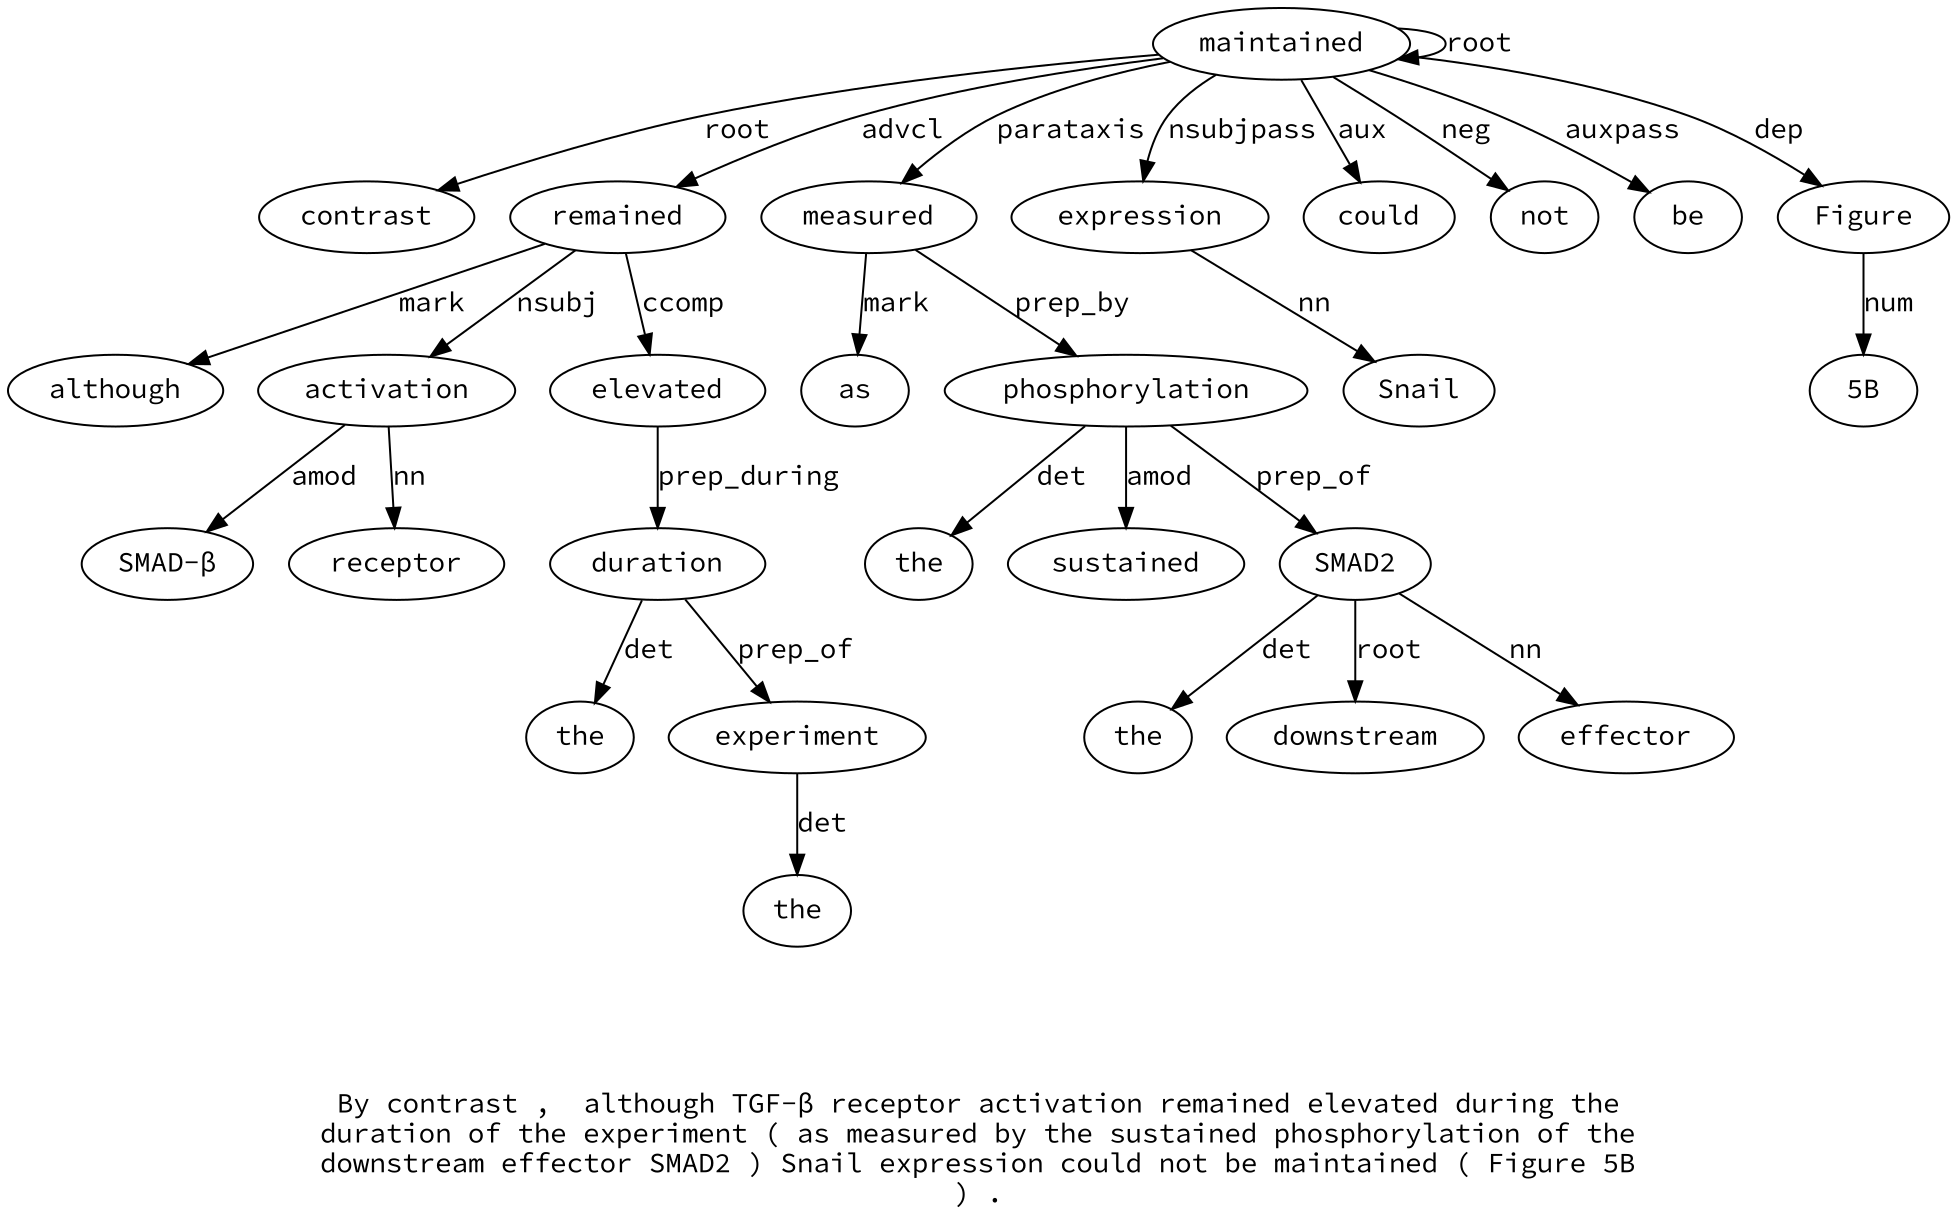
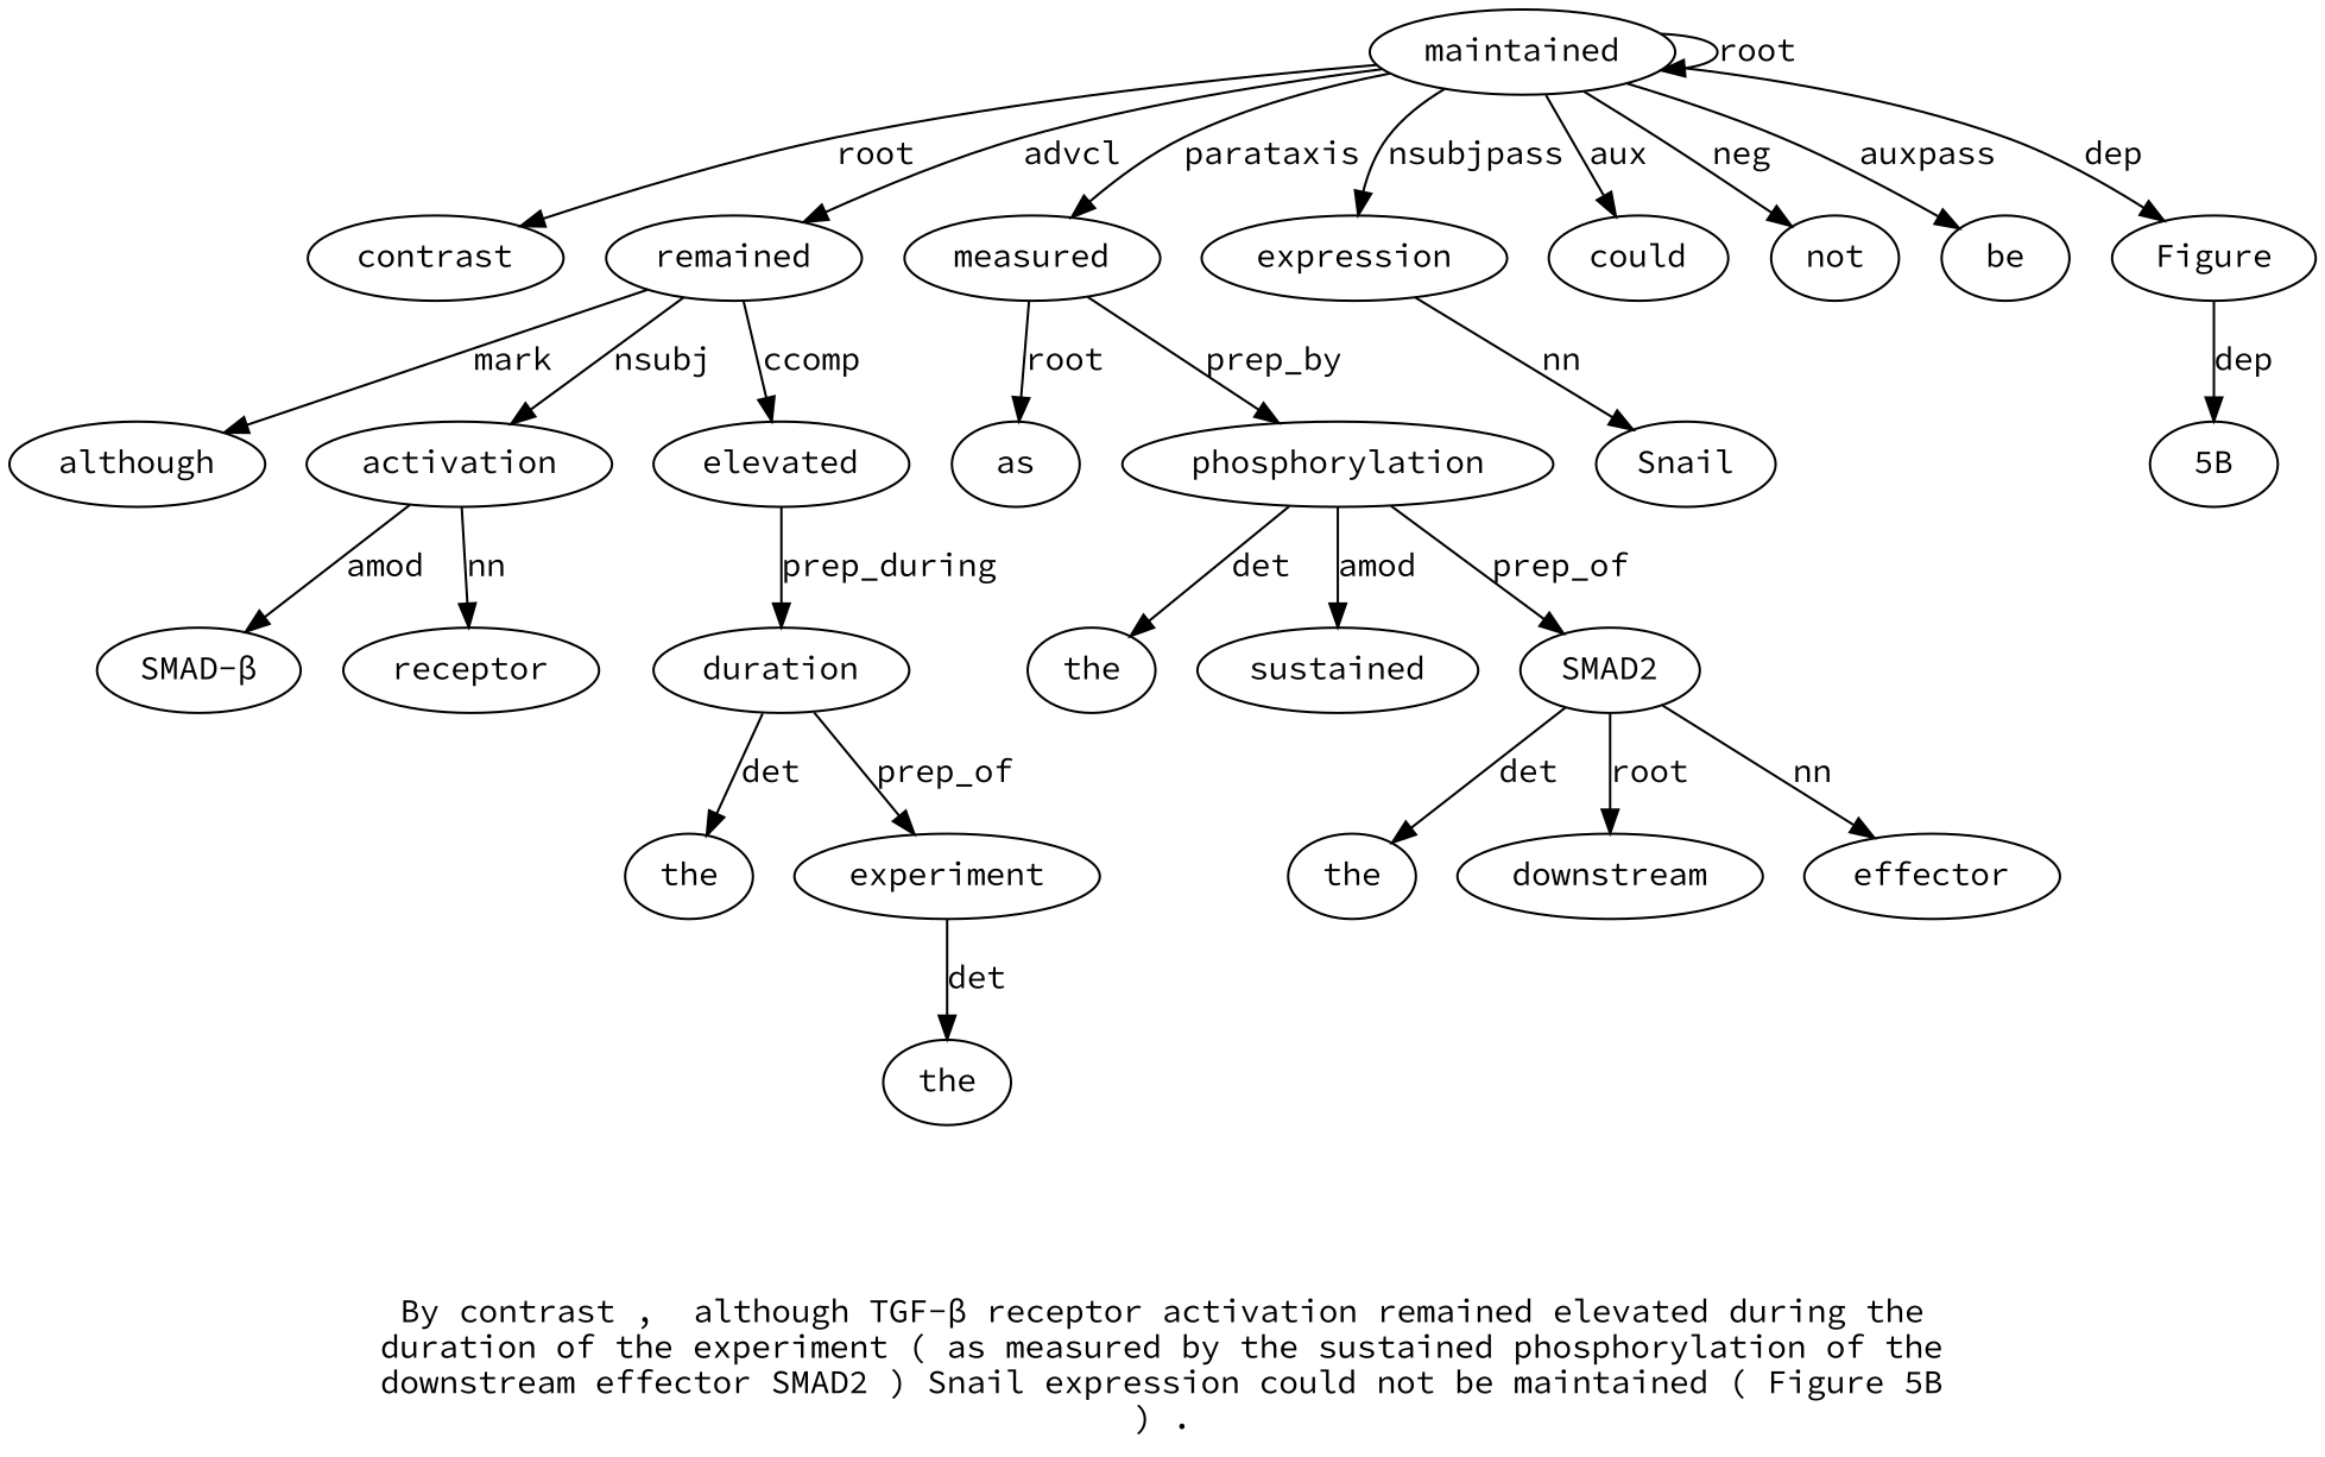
  digraph {
    fontname="Source Code Pro"
    label="By contrast ,  although TGF-β receptor activation remained elevated during the\nduration of the experiment ( as measured by the sustained phosphorylation of the\ndownstream effector SMAD2 ) Snail expression could not be maintained ( Figure 5B\n) ."
    node [fillcolor=white fontname="Source Code Pro" style=filled]
    edge [fontname="Source Code Pro"]
    n1 [label=maintained]
    n2 [label=contrast]
    n3 [label=remained]
    n4 [label=measured]
    n5 [label=expression]
    n6 [label=could]
    n7 [label=not]
    n8 [label=be]
    n9 [label=Figure]
    n10 [label=although]
    n11 [label=activation]
    n12 [label=elevated]
    n13 [label=as]
    n14 [label=phosphorylation]
    n15 [label=Snail]
    n16 [label="5B"]
    n17 [label="SMAD-β"]
    n18 [label=receptor]
    n19 [label=duration]
    n20 [label=the]
    n21 [label=experiment]
    n22 [label=the]
    n23 [label=the]
    n24 [label=sustained]
    n25 [label=SMAD2]
    n26 [label=the]
    n27 [label=downstream]
    n28 [label=effector]
    n1 -> n1 [label=root]
    n1 -> n2 [label=root]
    n1 -> n3 [label=advcl]
    n1 -> n4 [label=parataxis]
    n1 -> n5 [label=nsubjpass]
    n1 -> n6 [label=aux]
    n1 -> n7 [label=neg]
    n1 -> n8 [label=auxpass]
    n1 -> n9 [label=dep]
    n3 -> n10 [label=mark]
    n3 -> n11 [label=nsubj]
    n3 -> n12 [label=ccomp]
-   n4 -> n13 [label=mark]
+   n4 -> n13 [label=root]
    n4 -> n14 [label=prep_by]
    n5 -> n15 [label=nn]
-   n9 -> n16 [label=num]
+   n9 -> n16 [label=dep]
    n11 -> n17 [label=amod]
    n11 -> n18 [label=nn]
    n12 -> n19 [label=prep_during]
    n14 -> n23 [label=det]
    n14 -> n24 [label=amod]
    n14 -> n25 [label=prep_of]
    n19 -> n20 [label=det]
    n19 -> n21 [label=prep_of]
    n21 -> n22 [label=det]
    n25 -> n26 [label=det]
    n25 -> n27 [label=root]
    n25 -> n28 [label=nn]
  }
